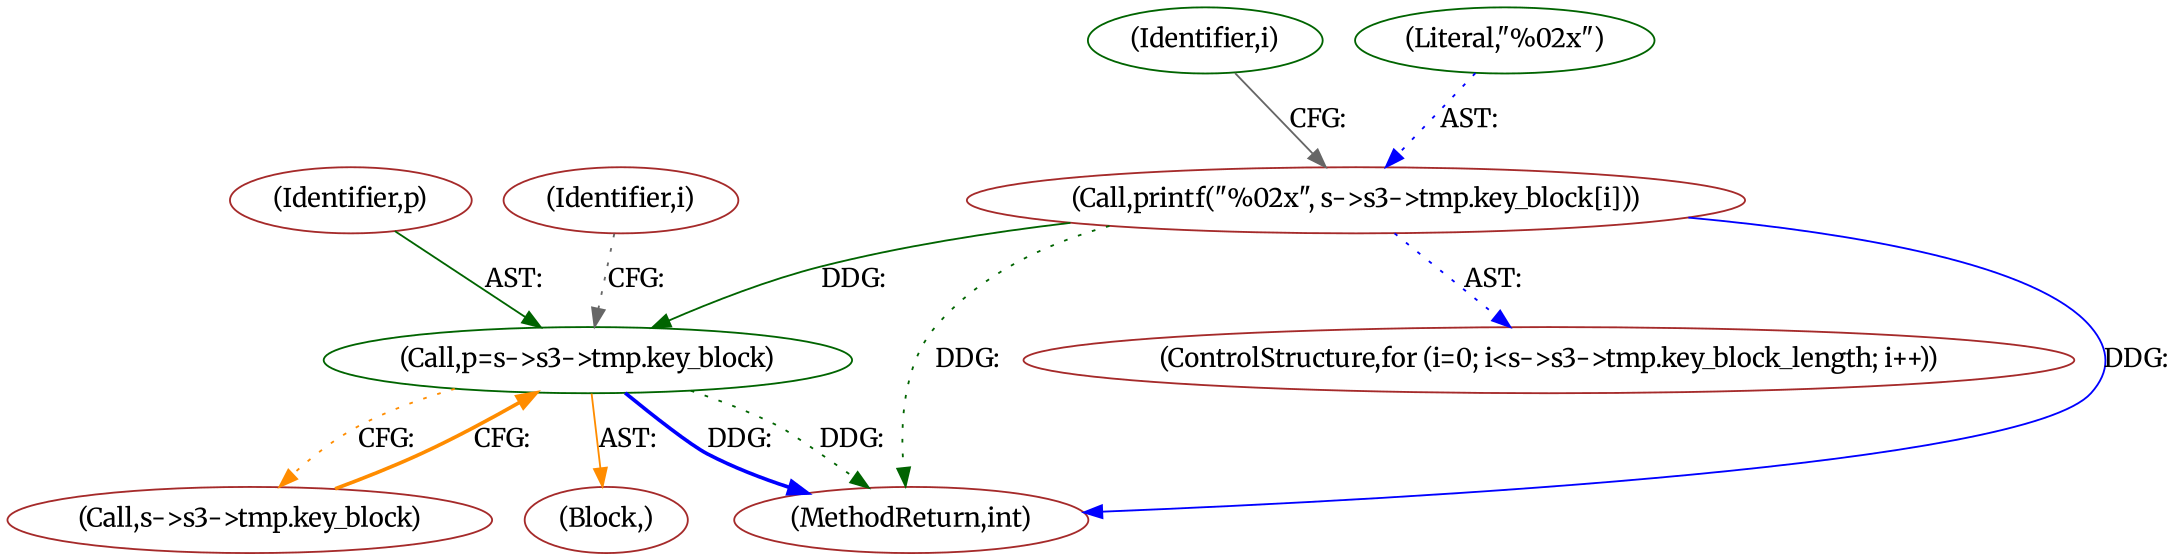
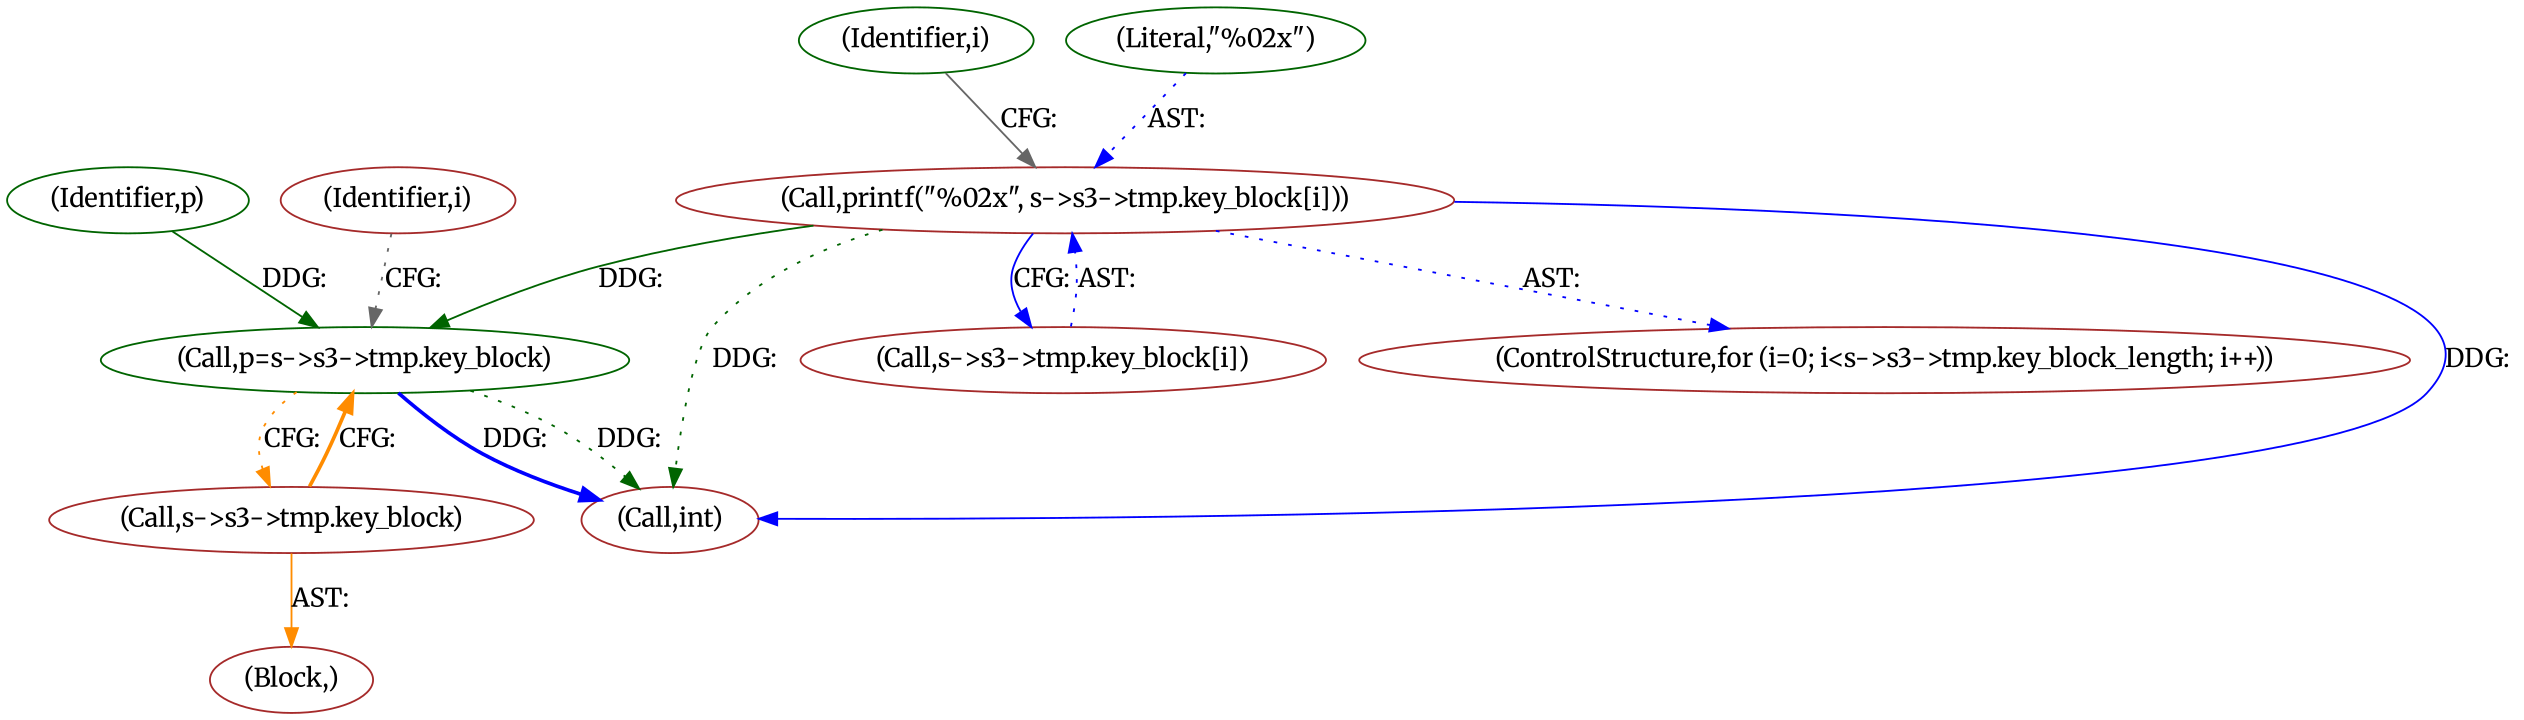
  digraph {
    fontname=Merriweather
    node [color=brown fontname=Merriweather]
    edge [color=blue fontname=Merriweather style=dotted]
    n1 [label="(Call,printf(\"%02x\", s->s3->tmp.key_block[i]))"]
    n2 [color=darkgreen label="(Call,p=s->s3->tmp.key_block)"]
-   n3 [label="(MethodReturn,int)"]
+   n3 [label="(Call,int)"]
+   n4 [label="(Call,s->s3->tmp.key_block[i])"]
    n5 [label="(ControlStructure,for (i=0; i<s->s3->tmp.key_block_length; i++))"]
    n6 [label="(Call,s->s3->tmp.key_block)"]
    n7 [label="(Block,)"]
    n8 [color=darkgreen label="(Identifier,i)"]
-   n9 [label="(Identifier,p)"]
+   n9 [color=darkgreen label="(Identifier,p)"]
    n10 [label="(Identifier,i)"]
    n11 [color=darkgreen label="(Literal,\"%02x\")"]
    n1 -> n2 [color=darkgreen label="DDG: " style=solid]
    n1 -> n3 [label="DDG: " style=solid]
    n1 -> n3 [color=darkgreen label="DDG: "]
+   n1 -> n4 [label="CFG: " style=solid]
    n1 -> n5 [label="AST: "]
    n2 -> n3 [label="DDG: " style=bold]
    n2 -> n3 [color=darkgreen label="DDG: "]
    n2 -> n6 [color=darkorange label="CFG: "]
-   n2 -> n7 [color=darkorange label="AST: " style=solid]
+   n6 -> n7 [color=darkorange label="AST: " style=solid]
+   n4 -> n1 [label="AST: "]
    n6 -> n2 [color=darkorange label="CFG: " style=bold]
    n8 -> n1 [color=gray40 label="CFG: " style=solid]
-   n9 -> n2 [color=darkgreen label="AST: " style=solid]
+   n9 -> n2 [color=darkgreen label="DDG: " style=solid]
    n10 -> n2 [color=gray40 label="CFG: "]
    n11 -> n1 [label="AST: "]
  }
